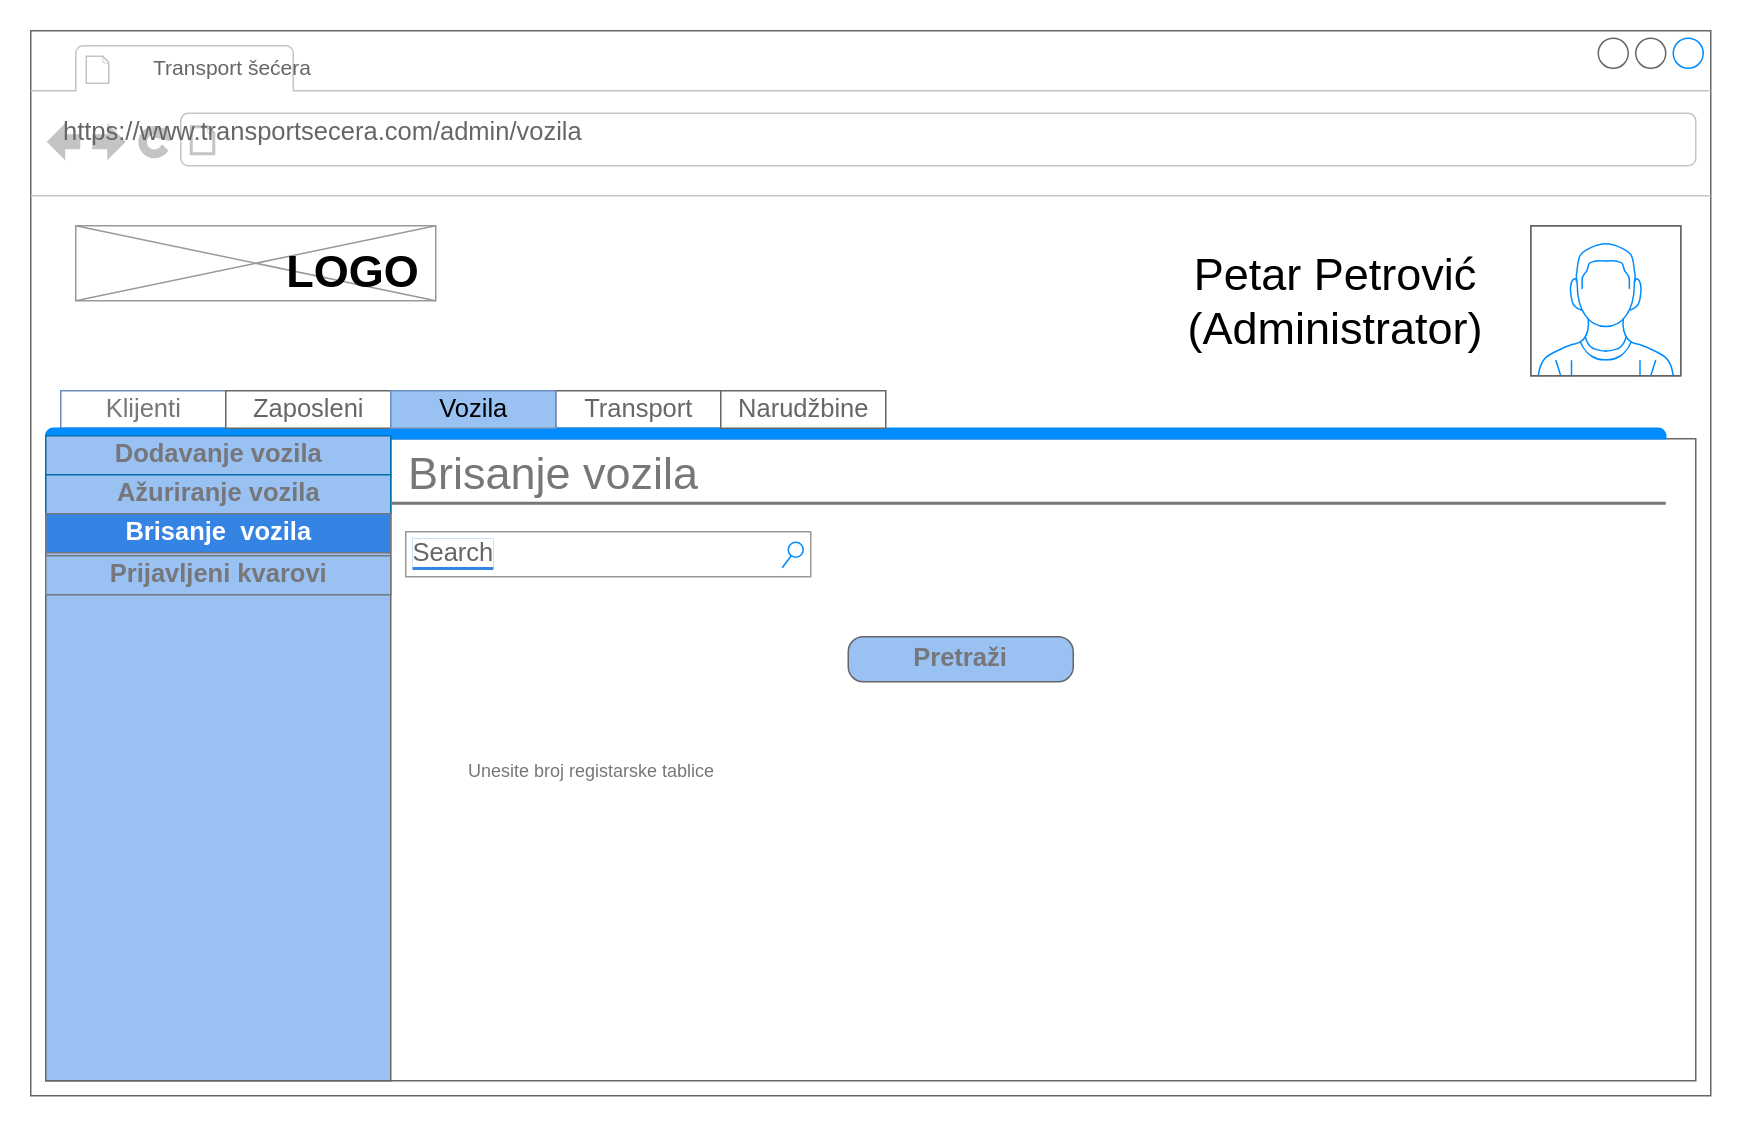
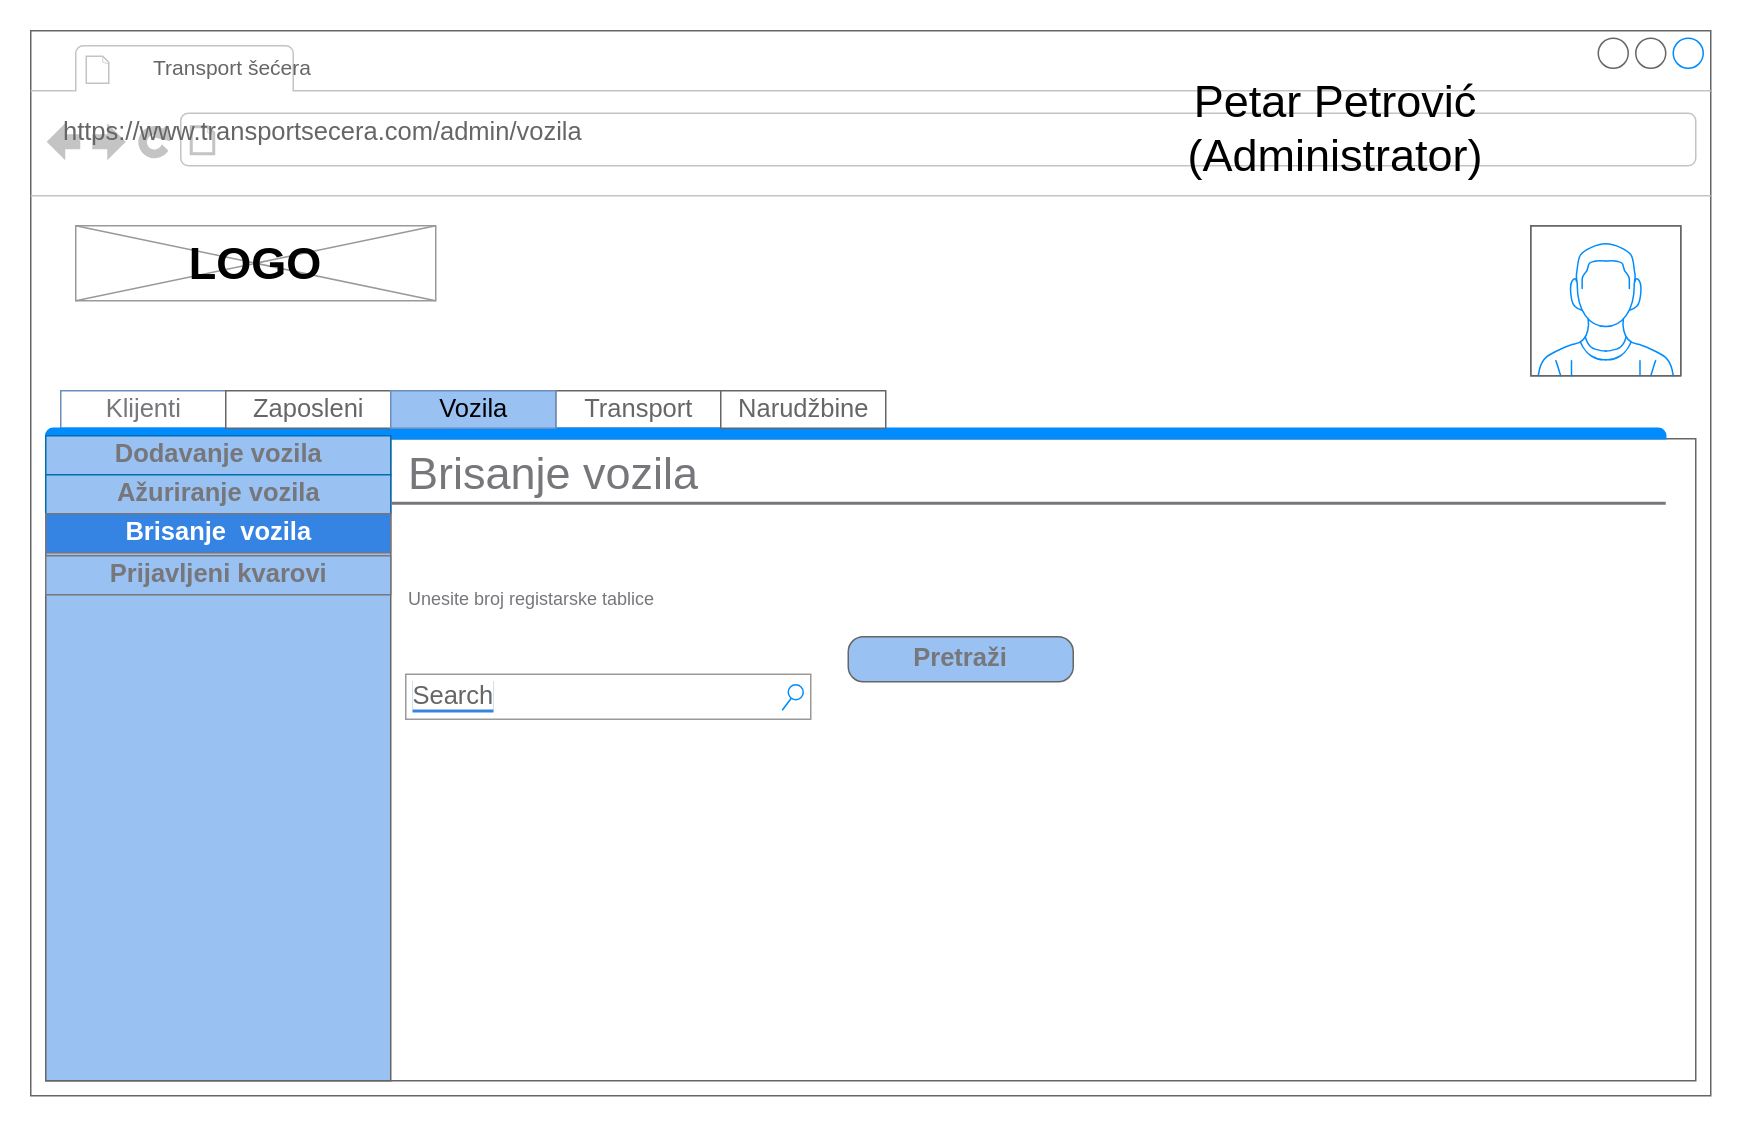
  <mxCell id="0" />
  <mxCell id="1" parent="0" />
  <mxCell id="2" value="" style="strokeWidth=1;shadow=0;dashed=0;align=center;html=1;shape=mxgraph.mockup.containers.browserWindow;rSize=0;strokeColor=#666666;strokeColor2=#008cff;strokeColor3=#c4c4c4;mainText=,;recursiveResize=0;" parent="1" vertex="1"><mxGeometry x="20" y="20" width="1120" height="710" as="geometry" /></mxCell>
  <mxCell id="3" value="Transport šećera" style="strokeWidth=1;shadow=0;dashed=0;align=center;html=1;shape=mxgraph.mockup.containers.anchor;fontSize=14;fontColor=#666666;align=left;" parent="2" vertex="1"><mxGeometry x="80" y="10" width="110" height="30" as="geometry" /></mxCell>
  <mxCell id="4" value="https://www.transportsecera.com/admin/vozila" style="strokeWidth=1;shadow=0;dashed=0;align=center;html=1;shape=mxgraph.mockup.containers.anchor;rSize=0;fontSize=17;fontColor=#666666;align=left;" parent="2" vertex="1"><mxGeometry x="20" y="55" width="450" height="26" as="geometry" /></mxCell>
  <mxCell id="5" value="" style="verticalLabelPosition=bottom;shadow=0;dashed=0;align=center;html=1;verticalAlign=top;strokeWidth=1;shape=mxgraph.mockup.graphics.simpleIcon;strokeColor=#999999;fontSize=14;" parent="2" vertex="1"><mxGeometry x="30" y="130" width="240" height="50" as="geometry" /></mxCell>
- <mxCell id="6" value="&lt;div style=&quot;font-size: 30px;&quot;&gt;LOGO&lt;/div&gt;" style="text;html=1;strokeColor=none;fillColor=none;align=center;verticalAlign=middle;whiteSpace=wrap;rounded=0;fontSize=30;fontStyle=1" parent="2" vertex="1"><mxGeometry x="185" y="145" width="60" height="30" as="geometry" /></mxCell>
+ <mxCell id="6" value="&lt;div style=&quot;font-size: 30px;&quot;&gt;LOGO&lt;/div&gt;" style="text;html=1;strokeColor=none;fillColor=none;align=center;verticalAlign=middle;whiteSpace=wrap;rounded=0;fontSize=30;fontStyle=1" parent="2" vertex="1"><mxGeometry x="120" y="140" width="60" height="30" as="geometry" /></mxCell>
  <mxCell id="7" value="" style="verticalLabelPosition=bottom;shadow=0;dashed=0;align=center;html=1;verticalAlign=top;strokeWidth=1;shape=mxgraph.mockup.containers.userMale;strokeColor=#666666;strokeColor2=#008cff;fontSize=30;" parent="2" vertex="1"><mxGeometry x="1000" y="130" width="100" height="100" as="geometry" /></mxCell>
- <mxCell id="8" value="&lt;div&gt;Petar Petrović &lt;br&gt;&lt;/div&gt;&lt;div&gt;(Administrator)&lt;br&gt;&lt;/div&gt;" style="text;html=1;strokeColor=none;fillColor=none;align=center;verticalAlign=middle;whiteSpace=wrap;rounded=0;fontSize=30;" parent="2" vertex="1"><mxGeometry x="750" y="140" width="240" height="80" as="geometry" /></mxCell>
+ <mxCell id="8" value="&lt;div&gt;Petar Petrović &lt;br&gt;&lt;/div&gt;&lt;div&gt;(Administrator)&lt;br&gt;&lt;/div&gt;" style="text;html=1;strokeColor=none;fillColor=none;align=center;verticalAlign=middle;whiteSpace=wrap;rounded=0;fontSize=30;" parent="2" vertex="1"><mxGeometry x="750" y="25" width="240" height="80" as="geometry" /></mxCell>
  <mxCell id="9" value="Transport" style="strokeColor=inherit;fillColor=inherit;gradientColor=inherit;strokeWidth=1;shadow=0;dashed=0;align=center;html=1;shape=mxgraph.mockup.containers.rrect;rSize=0;fontSize=17;fontColor=#666666;gradientColor=none;labelBackgroundColor=default;" parent="2" vertex="1"><mxGeometry width="110" height="25" relative="1" as="geometry"><mxPoint x="350" y="240" as="offset" /></mxGeometry></mxCell>
  <mxCell id="10" value="" style="strokeWidth=1;shadow=0;dashed=0;align=center;html=1;shape=mxgraph.mockup.containers.marginRect2;rectMarginTop=32;strokeColor=#666666;gradientColor=none;labelBackgroundColor=default;fontSize=30;fontColor=#000000;" parent="2" vertex="1"><mxGeometry x="10" y="240" width="1100" height="460" as="geometry" /></mxCell>
  <mxCell id="11" value="&lt;span style=&quot;background-color: rgb(255, 255, 255);&quot;&gt;Klijenti &lt;/span&gt;" style="strokeColor=#6c8ebf;fillColor=#ffffff;gradientColor=#7ea6e0;strokeWidth=1;shadow=0;dashed=0;align=center;html=1;shape=mxgraph.mockup.containers.rrect;rSize=0;fontSize=17;gradientColor=none;labelBackgroundColor=default;fontColor=#77767b;" parent="10" vertex="1"><mxGeometry width="110" height="25" relative="1" as="geometry"><mxPoint x="10" as="offset" /></mxGeometry></mxCell>
  <mxCell id="12" value="" style="strokeWidth=1;shadow=0;dashed=0;align=center;html=1;shape=mxgraph.mockup.containers.topButton;rSize=5;strokeColor=#008cff;fillColor=#008cff;gradientColor=none;resizeWidth=1;movable=0;deletable=1;labelBackgroundColor=default;fontSize=30;fontColor=#000000;" parent="10" vertex="1"><mxGeometry width="1080" height="7" relative="1" as="geometry"><mxPoint y="25" as="offset" /></mxGeometry></mxCell>
  <mxCell id="13" value="Zaposleni" style="strokeColor=inherit;fillColor=inherit;gradientColor=inherit;strokeWidth=1;shadow=0;dashed=0;align=center;html=1;shape=mxgraph.mockup.containers.rrect;rSize=0;fontSize=17;fontColor=#666666;gradientColor=none;labelBackgroundColor=default;" parent="10" vertex="1"><mxGeometry width="110" height="25" relative="1" as="geometry"><mxPoint x="120" as="offset" /></mxGeometry></mxCell>
  <mxCell id="14" value="Vozila" style="strokeColor=#6c8ebf;fillColor=#99c1f1;strokeWidth=1;shadow=0;dashed=0;align=center;html=1;shape=mxgraph.mockup.containers.rrect;rSize=0;fontSize=17;gradientColor=none;labelBackgroundColor=#99c1f1;" parent="10" vertex="1"><mxGeometry width="110" height="25" relative="1" as="geometry"><mxPoint x="230" as="offset" /></mxGeometry></mxCell>
  <mxCell id="15" value="" style="strokeWidth=1;shadow=0;dashed=0;align=center;html=1;shape=mxgraph.mockup.containers.rrect;rSize=0;strokeColor=#666666;labelBackgroundColor=#99c1f1;fontSize=30;fontColor=#000000;fillColor=#99c1f1;" parent="10" vertex="1"><mxGeometry y="30" width="230" height="430" as="geometry" /></mxCell>
  <mxCell id="16" value="Dodavanje vozila" style="strokeColor=#006EAF;fillColor=#99c1f1;strokeWidth=1;shadow=0;dashed=0;align=center;html=1;shape=mxgraph.mockup.containers.rrect;rSize=0;fontSize=17;fontColor=#77767b;fontStyle=1;resizeWidth=1;labelBackgroundColor=#99c1f1;" parent="15" vertex="1"><mxGeometry width="230" height="26" relative="1" as="geometry" /></mxCell>
  <mxCell id="17" value="Ažuriranje vozila" style="strokeColor=#006EAF;fillColor=#99c1f1;strokeWidth=1;shadow=0;dashed=0;align=center;html=1;shape=mxgraph.mockup.containers.rrect;rSize=0;fontSize=17;fontColor=#77767b;fontStyle=1;resizeWidth=1;labelBackgroundColor=#99c1f1;" parent="15" vertex="1"><mxGeometry width="230" height="26" relative="1" as="geometry"><mxPoint y="26" as="offset" /></mxGeometry></mxCell>
  <mxCell id="18" value="&lt;div&gt;Brisanje&amp;nbsp; vozila&lt;br&gt;&lt;/div&gt;" style="strokeWidth=1;shadow=0;dashed=0;align=center;html=1;shape=mxgraph.mockup.containers.rrect;rSize=0;fontSize=17;fontColor=#ffffff;fontStyle=1;fillColor=#3584e4;strokeColor=#77767b;resizeWidth=1;labelBackgroundColor=#3584e4;" parent="15" vertex="1"><mxGeometry width="230" height="26" relative="1" as="geometry"><mxPoint y="52" as="offset" /></mxGeometry></mxCell>
  <mxCell id="19" value="Prijavljeni kvarovi" style="strokeWidth=1;shadow=0;dashed=0;align=center;html=1;shape=mxgraph.mockup.containers.rrect;rSize=0;fontSize=17;fontColor=#77767b;fontStyle=1;fillColor=#99c1f1;strokeColor=#77767b;resizeWidth=1;labelBackgroundColor=#99c1f1;" parent="15" vertex="1"><mxGeometry width="230" height="26" relative="1" as="geometry"><mxPoint y="80" as="offset" /></mxGeometry></mxCell>
  <mxCell id="20" value="&lt;div&gt;Brisanje vozila&lt;br&gt;&lt;/div&gt;" style="text;html=1;strokeColor=none;fillColor=none;align=left;verticalAlign=middle;whiteSpace=wrap;rounded=0;labelBackgroundColor=#ffffff;fontSize=30;fontColor=#77767b;" parent="10" vertex="1"><mxGeometry x="240" y="40" width="450" height="30" as="geometry" /></mxCell>
  <mxCell id="21" value="" style="line;strokeWidth=2;html=1;labelBackgroundColor=#ffffff;strokeColor=#77767b;fontSize=30;fontColor=#77767b;fillColor=#ffffff;" parent="10" vertex="1"><mxGeometry x="230" y="70" width="850" height="10" as="geometry" /></mxCell>
- <mxCell id="22" value="&lt;span style=&quot;background-color: rgb(255, 255, 255);&quot;&gt;Search&lt;br&gt;&lt;/span&gt;" style="strokeWidth=1;shadow=0;dashed=0;align=center;html=1;shape=mxgraph.mockup.forms.searchBox;strokeColor=#999999;mainText=;strokeColor2=#008cff;fontColor=#666666;fontSize=17;align=left;spacingLeft=3;labelBackgroundColor=#3584e4;fillColor=#ffffff;" parent="10" vertex="1"><mxGeometry x="240" y="94" width="270" height="30" as="geometry" /></mxCell>
- <mxCell id="23" value="&lt;div&gt;&lt;font&gt;Unesite broj registarske tablice&lt;/font&gt;&lt;br&gt;&lt;/div&gt;" style="text;html=1;strokeColor=none;fillColor=none;align=left;verticalAlign=middle;whiteSpace=wrap;rounded=0;labelBackgroundColor=#ffffff;fontSize=12;fontColor=#77767b;" parent="10" vertex="1"><mxGeometry x="280" y="239" width="370" height="30" as="geometry" /></mxCell>
+ <mxCell id="22" value="&lt;span style=&quot;background-color: rgb(255, 255, 255);&quot;&gt;Search&lt;br&gt;&lt;/span&gt;" style="strokeWidth=1;shadow=0;dashed=0;align=center;html=1;shape=mxgraph.mockup.forms.searchBox;strokeColor=#999999;mainText=;strokeColor2=#008cff;fontColor=#666666;fontSize=17;align=left;spacingLeft=3;labelBackgroundColor=#3584e4;fillColor=#ffffff;" parent="10" vertex="1"><mxGeometry x="240" y="189" width="270" height="30" as="geometry" /></mxCell>
+ <mxCell id="23" value="&lt;div&gt;&lt;font&gt;Unesite broj registarske tablice&lt;/font&gt;&lt;br&gt;&lt;/div&gt;" style="text;html=1;strokeColor=none;fillColor=none;align=left;verticalAlign=middle;whiteSpace=wrap;rounded=0;labelBackgroundColor=#ffffff;fontSize=12;fontColor=#77767b;" parent="10" vertex="1"><mxGeometry x="240" y="124" width="370" height="30" as="geometry" /></mxCell>
  <mxCell id="24" value="Pretraži" style="strokeWidth=1;shadow=0;dashed=0;align=center;html=1;shape=mxgraph.mockup.buttons.button;strokeColor=#666666;fontColor=#77767b;mainText=;buttonStyle=round;fontSize=17;fontStyle=1;fillColor=#99c1f1;whiteSpace=wrap;labelBackgroundColor=#99c1f1;" parent="10" vertex="1"><mxGeometry x="535" y="164" width="150" height="30" as="geometry" /></mxCell>
  <mxCell id="25" value="Narudžbine" style="strokeColor=inherit;fillColor=inherit;gradientColor=inherit;strokeWidth=1;shadow=0;dashed=0;align=center;html=1;shape=mxgraph.mockup.containers.rrect;rSize=0;fontSize=17;fontColor=#666666;gradientColor=none;labelBackgroundColor=default;" parent="2" vertex="1"><mxGeometry width="110" height="25" relative="1" as="geometry"><mxPoint x="460" y="240" as="offset" /></mxGeometry></mxCell>
